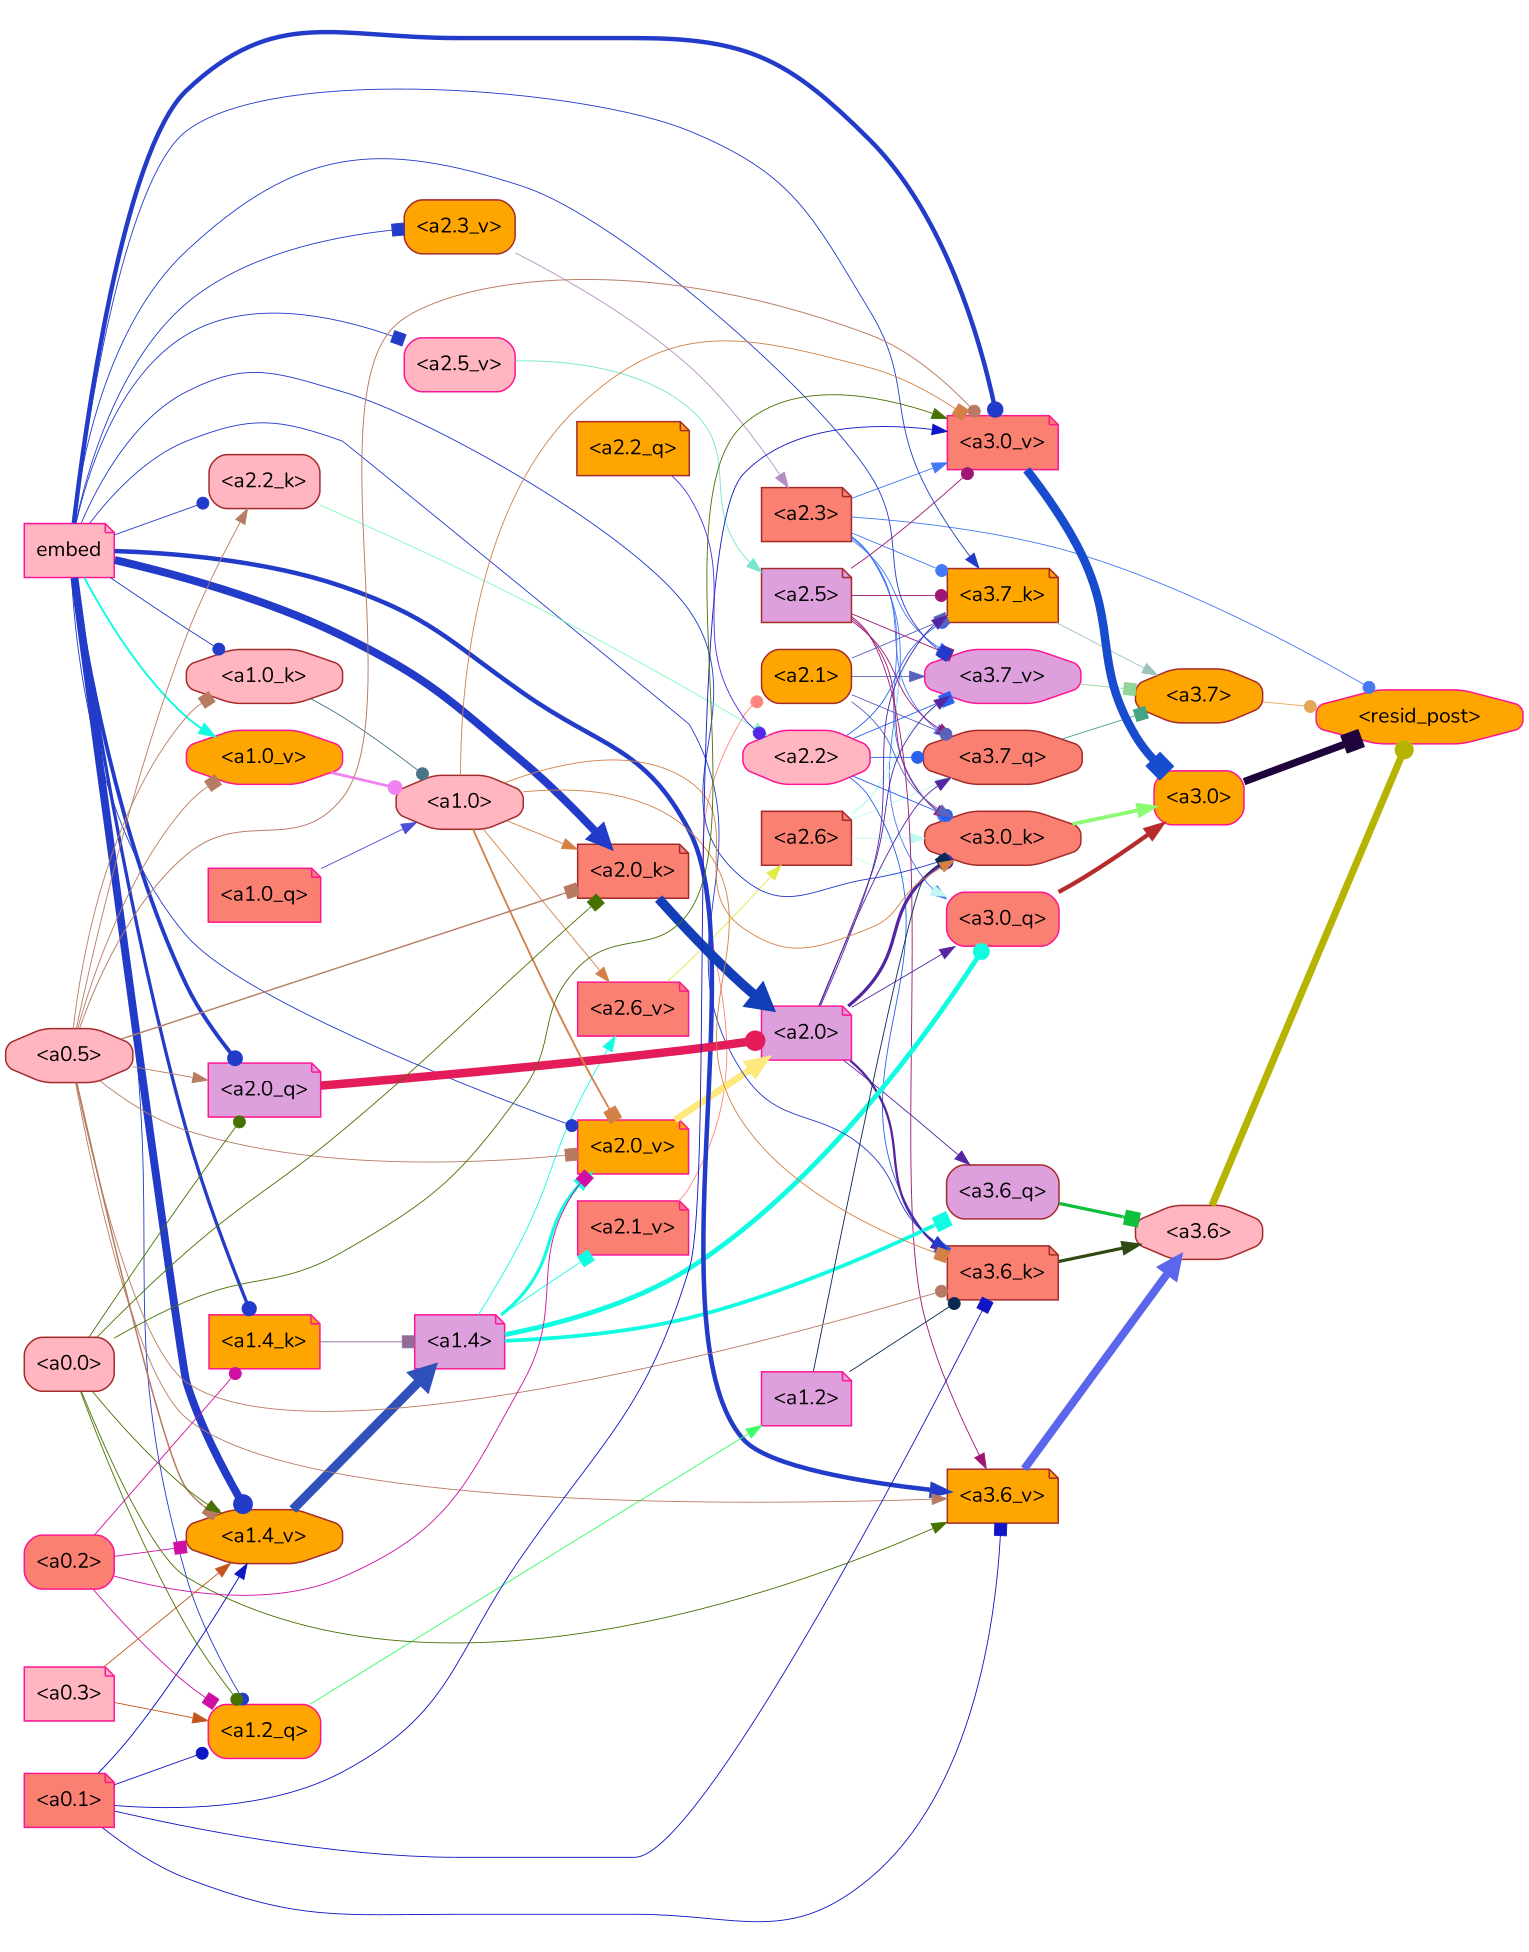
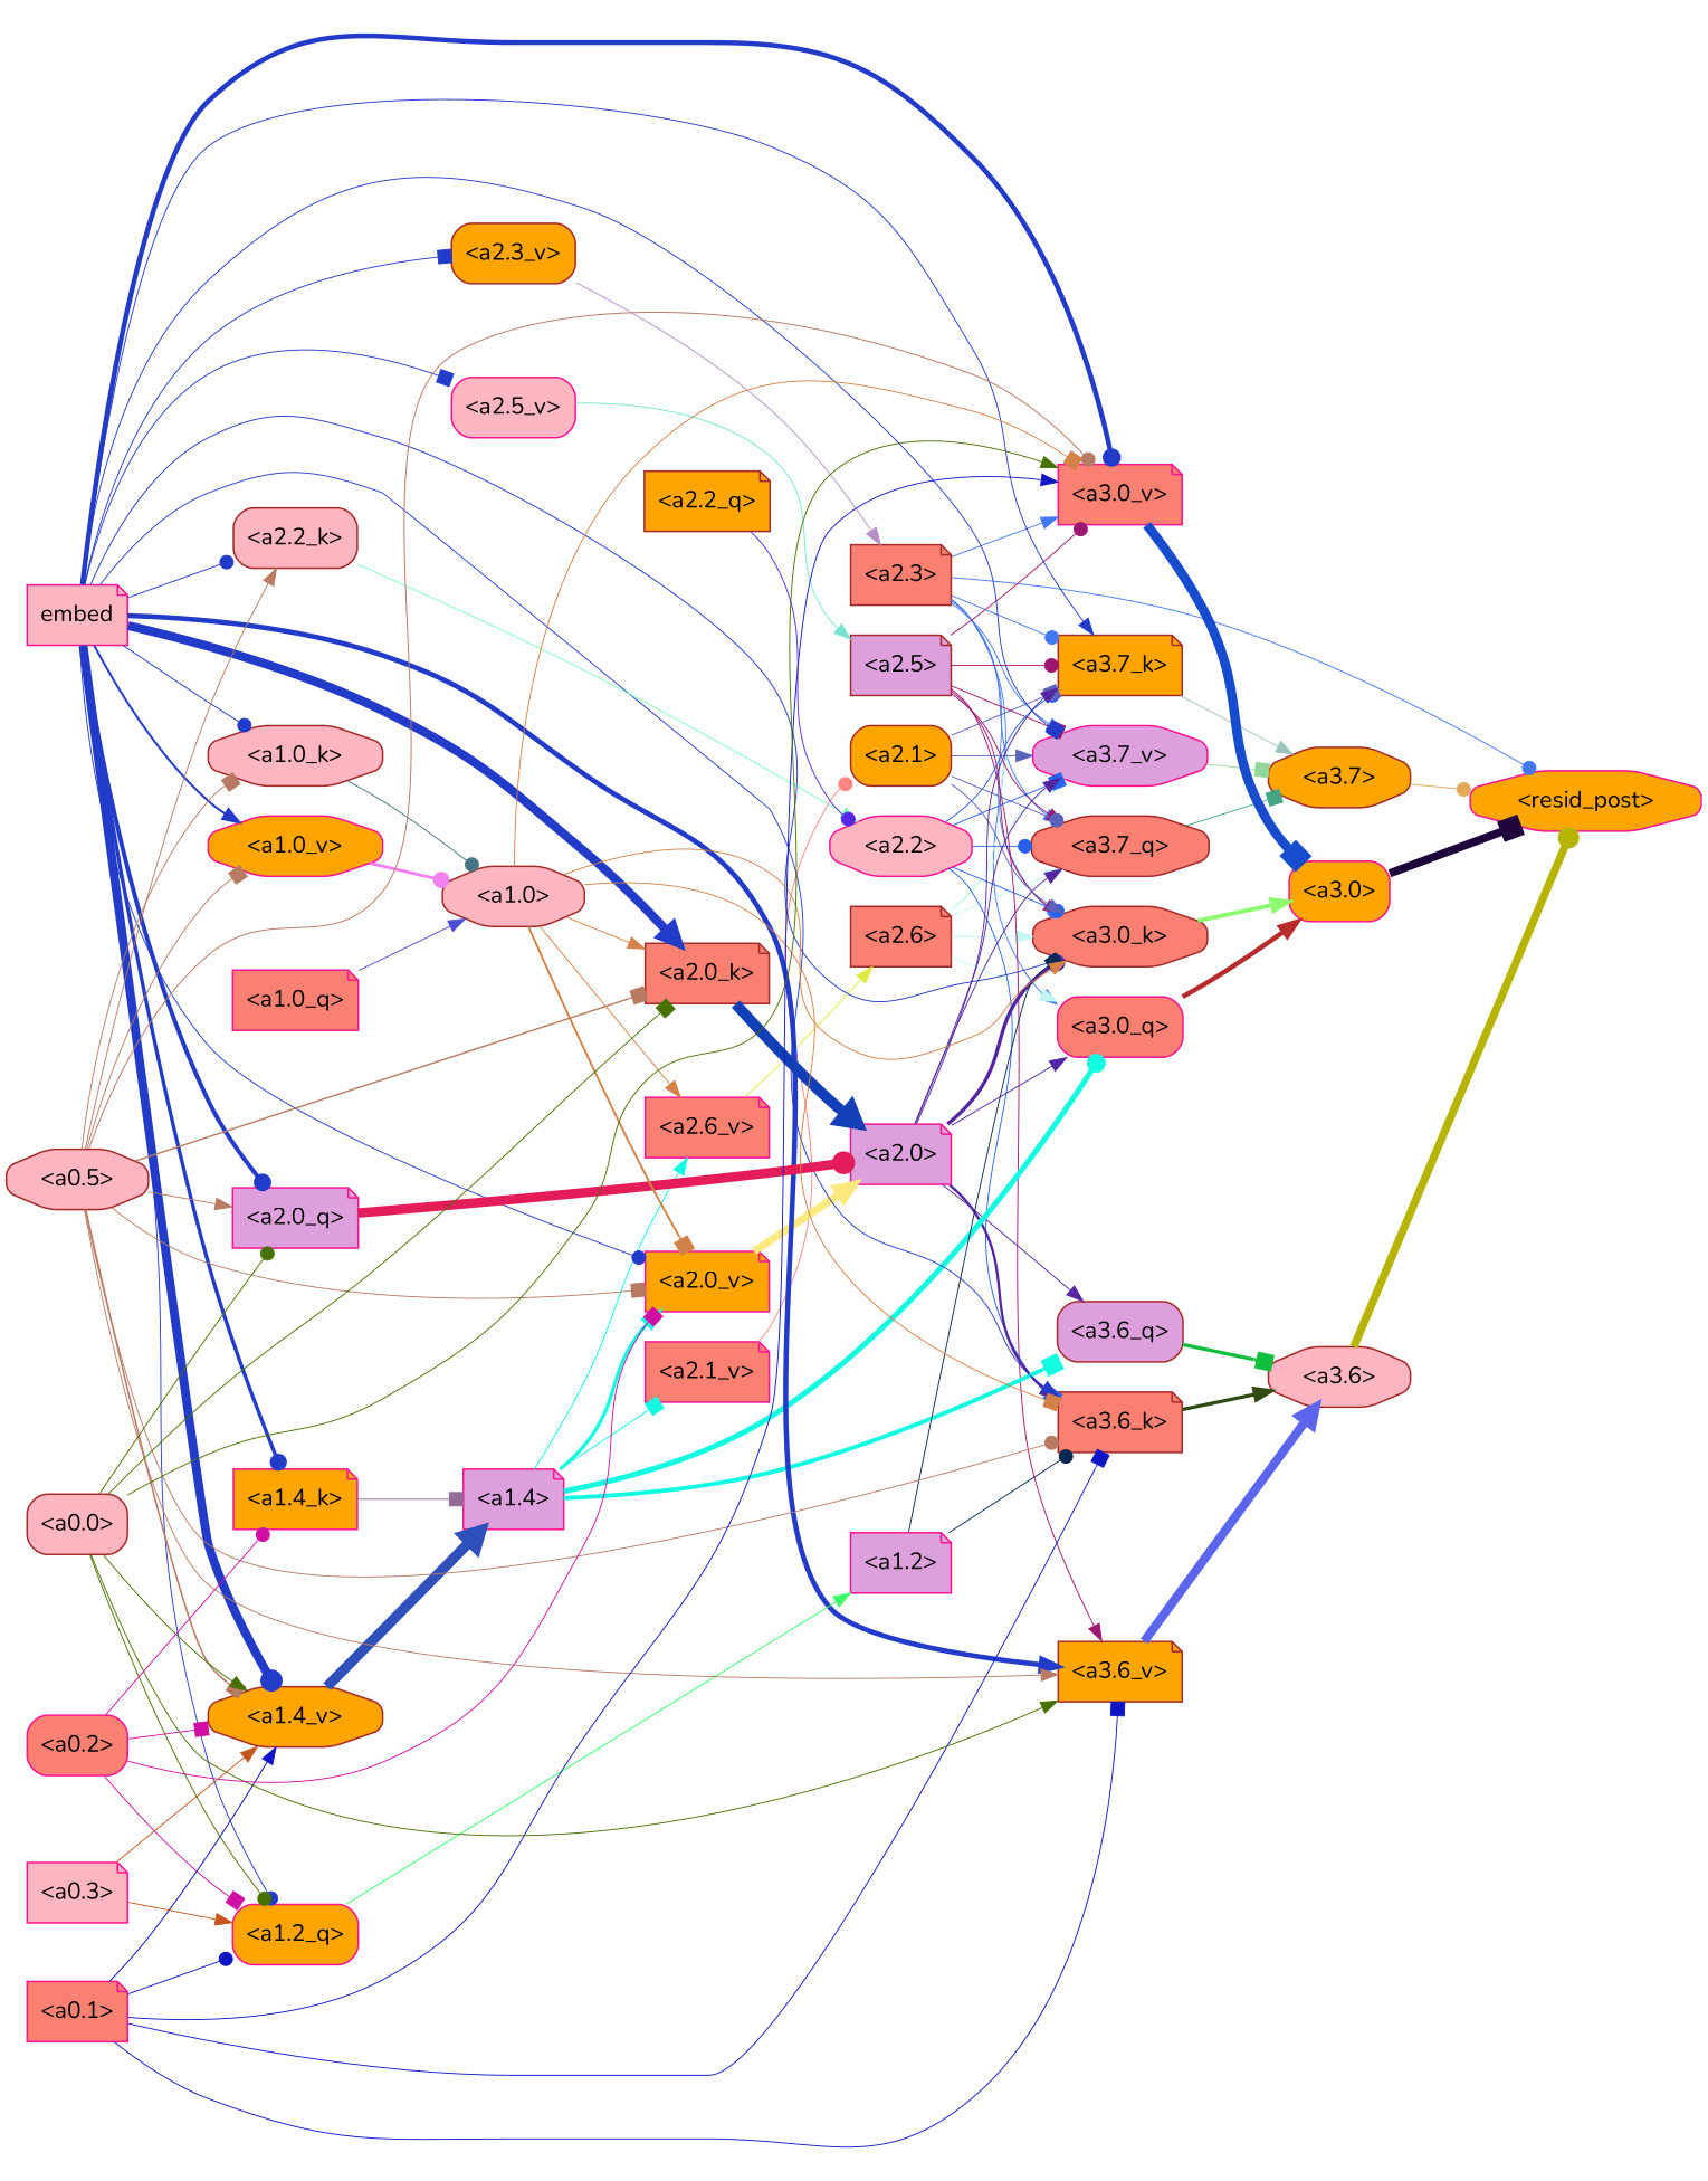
  strict digraph {
    fontname=Nunito
    rankdir=LR
    splines=true
    node [color=deeppink fillcolor=orange fontname=Nunito shape=note style="filled, rounded"]
    edge [arrowhead=normal color="#233bc9" fontname=Nunito penwidth=0.6]
    "<a3.7>" [color=brown shape=octagon]
    "<resid_post>" [shape=octagon]
    "<a3.6>" [color=brown fillcolor=lightpink shape=octagon]
    "<a3.0>" [shape=box]
    "<a2.3>" [color=brown fillcolor=salmon]
    "<a3.7_q>" [color=brown fillcolor=salmon shape=octagon]
    "<a3.0_q>" [fillcolor=salmon shape=box]
    "<a3.7_k>" [color=brown]
    "<a3.0_k>" [color=brown fillcolor=salmon shape=octagon]
    "<a3.7_v>" [fillcolor=plum shape=octagon]
    "<a3.0_v>" [fillcolor=salmon]
    "<a3.6_q>" [color=brown fillcolor=plum shape=box]
    "<a3.6_k>" [color=brown fillcolor=salmon]
    "<a3.6_v>" [color=brown]
    "<a2.6>" [color=brown fillcolor=salmon]
    "<a2.5>" [color=brown fillcolor=plum]
    "<a2.2>" [fillcolor=lightpink shape=octagon]
    "<a2.1>" [color=brown shape=box]
    "<a2.0>" [fillcolor=plum]
    "<a1.4>" [fillcolor=plum]
    "<a2.6_v>" [fillcolor=salmon]
    "<a2.1_v>" [fillcolor=salmon]
    "<a2.0_v>"
    embed [fillcolor=lightpink]
    "<a2.0_q>" [fillcolor=plum]
    "<a2.2_k>" [color=brown fillcolor=lightpink shape=box]
    "<a2.0_k>" [color=brown fillcolor=salmon]
    "<a2.5_v>" [fillcolor=lightpink shape=box]
    "<a2.3_v>" [color=brown shape=box]
    "<a1.2_q>" [shape=box]
    "<a1.4_k>"
    "<a1.0_k>" [color=brown fillcolor=lightpink shape=octagon]
    "<a1.4_v>" [color=brown shape=octagon]
    "<a1.0_v>" [shape=octagon]
    "<a1.2>" [fillcolor=plum]
    "<a1.0>" [color=brown fillcolor=lightpink shape=octagon]
    "<a0.5>" [color=brown fillcolor=lightpink shape=octagon]
    "<a0.1>" [fillcolor=salmon]
    "<a0.0>" [color=brown fillcolor=lightpink shape=box]
    "<a2.2_q>" [color=brown]
    "<a0.2>" [fillcolor=salmon shape=box]
    "<a1.0_q>" [fillcolor=salmon]
    "<a0.3>" [fillcolor=lightpink]
    "<a3.7>" -> "<resid_post>" [arrowhead=dot color="#e2a858"]
    "<a3.6>" -> "<resid_post>" [arrowhead=dot color="#b6b401" penwidth=4.753257989883423]
    "<a3.0>" -> "<resid_post>" [arrowhead=box color="#1e043b" penwidth=4.90053927898407]
    "<a2.3>" -> "<resid_post>" [arrowhead=dot color="#4578f5"]
    "<a2.3>" -> "<a3.7_q>" [color="#4578f5"]
    "<a2.3>" -> "<a3.0_q>" [color="#4578f5"]
    "<a2.3>" -> "<a3.7_k>" [arrowhead=dot color="#4578f5"]
    "<a2.3>" -> "<a3.0_k>" [arrowhead=dot color="#4578f5"]
    "<a2.3>" -> "<a3.7_v>" [color="#4578f5"]
    "<a2.3>" -> "<a3.0_v>" [color="#4578f5"]
    "<a3.7_q>" -> "<a3.7>" [arrowhead=box color="#43a483"]
    "<a3.0_q>" -> "<a3.0>" [color="#b62b2c" penwidth=2.870753765106201]
    "<a3.7_k>" -> "<a3.7>" [color="#9ec3bc"]
    "<a3.0_k>" -> "<a3.0>" [color="#8dfb71" penwidth=2.520303964614868 arrowhead=""]
    "<a3.7_v>" -> "<a3.7>" [arrowhead=box color="#92d699"]
    "<a3.0_v>" -> "<a3.0>" [arrowhead=box color="#184cce" penwidth=5.680712580680847]
    "<a3.6_q>" -> "<a3.6>" [arrowhead=box color="#0fbf3c" penwidth=2.160832464694977]
    "<a3.6_k>" -> "<a3.6>" [color="#304a14" penwidth=2.13908451795578]
    "<a3.6_v>" -> "<a3.6>" [color="#5c66ed" penwidth=5.297133803367615]
    "<a2.6>" -> "<a3.7_q>" [color="#c0f9f1" arrowhead=""]
    "<a2.6>" -> "<a3.0_q>" [color="#c0f9f1" arrowhead=""]
    "<a2.6>" -> "<a3.7_k>" [color="#c0f9f1" arrowhead=""]
    "<a2.6>" -> "<a3.0_k>" [color="#c0f9f1" arrowhead=""]
    "<a2.6>" -> "<a3.7_v>" [color="#c0f9f1" arrowhead=""]
    "<a2.5>" -> "<a3.7_q>" [color="#9d1671"]
    "<a2.5>" -> "<a3.7_k>" [arrowhead=dot color="#9d1671"]
    "<a2.5>" -> "<a3.0_k>" [color="#9d1671"]
    "<a2.5>" -> "<a3.7_v>" [arrowhead=box color="#9d1671"]
    "<a2.5>" -> "<a3.0_v>" [arrowhead=dot color="#9d1671"]
    "<a2.5>" -> "<a3.6_v>" [color="#9d1671"]
    "<a2.2>" -> "<a3.7_q>" [arrowhead=dot color="#2761ec"]
    "<a2.2>" -> "<a3.7_k>" [arrowhead=dot color="#2761ec"]
    "<a2.2>" -> "<a3.0_k>" [arrowhead=dot color="#2761ec"]
    "<a2.2>" -> "<a3.7_v>" [arrowhead=box color="#2761ec"]
    "<a2.2>" -> "<a3.6_k>" [arrowhead=box color="#2761ec"]
    "<a2.1>" -> "<a3.7_q>" [arrowhead=dot color="#5a62bb"]
    "<a2.1>" -> "<a3.7_k>" [arrowhead=box color="#5a62bb"]
    "<a2.1>" -> "<a3.0_k>" [color="#5a62bb"]
    "<a2.1>" -> "<a3.7_v>" [color="#5a62bb"]
    "<a2.0>" -> "<a3.7_q>" [color="#5425a0"]
    "<a2.0>" -> "<a3.0_q>" [color="#5425a0"]
    "<a2.0>" -> "<a3.7_k>" [color="#5425a0"]
    "<a2.0>" -> "<a3.0_k>" [arrowhead=dot color="#5425a0" penwidth=2.172017753124237]
    "<a2.0>" -> "<a3.7_v>" [color="#5425a0"]
    "<a2.0>" -> "<a3.6_q>" [color="#5425a0"]
    "<a2.0>" -> "<a3.6_k>" [color="#5425a0" penwidth=1.5348684191703796]
    "<a1.4>" -> "<a3.0_q>" [arrowhead=dot color="#12fce2" penwidth=3.2595192790031433]
    "<a1.4>" -> "<a3.6_q>" [arrowhead=box color="#12fce2" penwidth=2.532623291015625]
    "<a1.4>" -> "<a2.6_v>" [color="#12fce2"]
    "<a1.4>" -> "<a2.1_v>" [arrowhead=box color="#12fce2"]
    "<a1.4>" -> "<a2.0_v>" [color="#12fce2" penwidth=2.1199009865522385]
    "<a2.6_v>" -> "<a2.6>" [color="#dfea43" arrowhead=""]
    "<a2.1_v>" -> "<a2.1>" [arrowhead=dot color="#fc867f"]
    "<a2.0_v>" -> "<a2.0>" [color="#fee97f" penwidth=4.592647075653076 arrowhead=""]
    embed -> "<a3.7_k>"
    embed -> "<a3.0_k>" [arrowhead=dot penwidth=0.6117386221885681]
    embed -> "<a3.7_v>" [arrowhead=box]
    embed -> "<a3.0_v>" [arrowhead=dot penwidth=2.969020187854767]
    embed -> "<a3.6_k>"
    embed -> "<a3.6_v>" [penwidth=3.0186105966567993]
    embed -> "<a2.0_v>" [arrowhead=dot]
    embed -> "<a2.0_q>" [arrowhead=dot penwidth=2.5791755318641663]
    embed -> "<a2.2_k>" [arrowhead=dot]
    embed -> "<a2.0_k>" [penwidth=5.307481050491333]
    embed -> "<a2.5_v>" [arrowhead=box]
    embed -> "<a2.3_v>" [arrowhead=box]
    embed -> "<a1.2_q>" [arrowhead=dot]
    embed -> "<a1.4_k>" [arrowhead=dot penwidth=2.1839776039123535]
    embed -> "<a1.0_k>" [arrowhead=dot]
    embed -> "<a1.4_v>" [arrowhead=dot penwidth=5.2540810108184814]
-   embed -> "<a1.0_v>" [color="#12fce2" penwidth=1.3048751950263977]
+   embed -> "<a1.0_v>" [penwidth=1.3048751950263977]
    "<a2.0_q>" -> "<a2.0>" [arrowhead=dot color="#e41c59" penwidth=5.682948350906372]
    "<a2.2_k>" -> "<a2.2>" [color="#7cfcbc" arrowhead=""]
    "<a2.0_k>" -> "<a2.0>" [color="#123fb8" penwidth=6.450693130493164]
    "<a2.5_v>" -> "<a2.5>" [color="#77e4cf"]
    "<a2.3_v>" -> "<a2.3>" [color="#b68ec5"]
    "<a1.2_q>" -> "<a1.2>" [color="#3efc6a" penwidth=0.6323684453964233]
    "<a1.4_k>" -> "<a1.4>" [arrowhead=box color="#936b97"]
    "<a1.0_k>" -> "<a1.0>" [arrowhead=dot color="#477584"]
    "<a1.4_v>" -> "<a1.4>" [color="#3051bb" penwidth=6.149721145629883]
    "<a1.0_v>" -> "<a1.0>" [arrowhead=dot color="#f182f0" penwidth=1.874430701136589]
    "<a1.2>" -> "<a3.0_k>" [arrowhead=box color="#092953"]
    "<a1.2>" -> "<a3.6_k>" [arrowhead=dot color="#092953"]
    "<a1.0>" -> "<a3.0_k>" [color="#d38146"]
    "<a1.0>" -> "<a3.0_v>" [arrowhead=box color="#d38146"]
    "<a1.0>" -> "<a3.6_k>" [arrowhead=box color="#d38146"]
    "<a1.0>" -> "<a2.6_v>" [color="#d38146"]
    "<a1.0>" -> "<a2.0_v>" [arrowhead=box color="#d38146" penwidth=1.237271785736084]
    "<a1.0>" -> "<a2.0_k>" [color="#d38146"]
    "<a0.5>" -> "<a3.0_v>" [arrowhead=dot color="#b77b63" penwidth=0.6409564018249512]
    "<a0.5>" -> "<a3.6_k>" [arrowhead=dot color="#b77b63"]
    "<a0.5>" -> "<a3.6_v>" [color="#b77b63"]
    "<a0.5>" -> "<a2.0_v>" [arrowhead=box color="#b77b63"]
    "<a0.5>" -> "<a2.0_q>" [color="#b77b63"]
    "<a0.5>" -> "<a2.2_k>" [color="#b77b63"]
    "<a0.5>" -> "<a2.0_k>" [arrowhead=box color="#b77b63" penwidth=0.9355769157409668]
    "<a0.5>" -> "<a1.0_k>" [arrowhead=box color="#b77b63"]
    "<a0.5>" -> "<a1.4_v>" [arrowhead=box color="#b77b63" penwidth=1.016412615776062]
    "<a0.5>" -> "<a1.0_v>" [arrowhead=box color="#b77b63"]
    "<a0.1>" -> "<a3.0_v>" [color="#0f15c4"]
    "<a0.1>" -> "<a3.6_k>" [arrowhead=box color="#0f15c4"]
    "<a0.1>" -> "<a3.6_v>" [arrowhead=box color="#0f15c4"]
    "<a0.1>" -> "<a1.2_q>" [arrowhead=dot color="#0f15c4"]
    "<a0.1>" -> "<a1.4_v>" [color="#0f15c4" penwidth=0.6440334320068359]
    "<a0.0>" -> "<a3.0_v>" [color="#487200"]
    "<a0.0>" -> "<a3.6_v>" [color="#487200"]
    "<a0.0>" -> "<a2.0_q>" [arrowhead=dot color="#487200"]
    "<a0.0>" -> "<a2.0_k>" [arrowhead=box color="#487200"]
    "<a0.0>" -> "<a1.2_q>" [arrowhead=dot color="#487200"]
    "<a0.0>" -> "<a1.4_v>" [color="#487200"]
    "<a2.2_q>" -> "<a2.2>" [arrowhead=dot color="#5528e9"]
    "<a0.2>" -> "<a2.0_v>" [arrowhead=box color="#cf0fa3"]
    "<a0.2>" -> "<a1.2_q>" [arrowhead=box color="#cf0fa3"]
    "<a0.2>" -> "<a1.4_k>" [arrowhead=dot color="#cf0fa3"]
    "<a0.2>" -> "<a1.4_v>" [arrowhead=box color="#cf0fa3"]
    "<a1.0_q>" -> "<a1.0>" [color="#4c4ed5"]
    "<a0.3>" -> "<a1.2_q>" [color="#c4561d"]
    "<a0.3>" -> "<a1.4_v>" [color="#c4561d"]
  }
